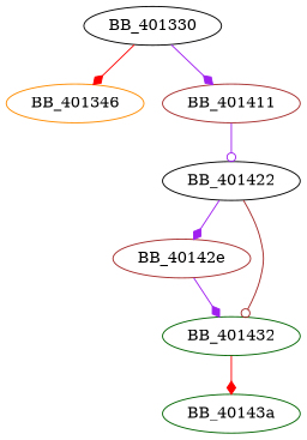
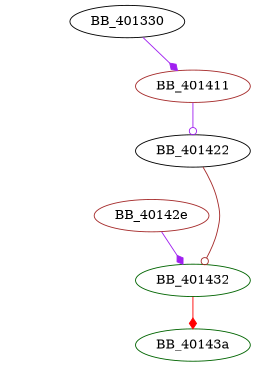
  digraph {
    node [color=black]
    edge [arrowhead=diamond color=purple]
-   BB_401346 [color=darkorange]
    BB_401330
    BB_401411 [color=brown]
    BB_401422
    BB_40142e [color=brown]
    BB_401432 [color=darkgreen]
    BB_40143a [color=darkgreen]
-   BB_401330 -> BB_401346 [color=red]
    BB_401330 -> BB_401411
    BB_401411 -> BB_401422 [arrowhead=odot]
-   BB_401422 -> BB_40142e
    BB_401422 -> BB_401432 [arrowhead=odot color=brown]
    BB_40142e -> BB_401432
    BB_401432 -> BB_40143a [color=red]
  }
